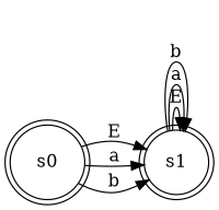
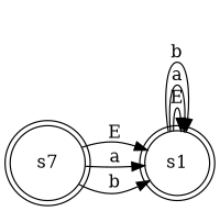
  digraph {
    rankdir=LR
    node [shape=doublecircle]
-   s0
+   s0 [label=s7]
    s1
    s0 -> s1 [label=E]
    s0 -> s1 [label=a]
    s0 -> s1 [label=b]
    s1 -> s1 [label=E]
    s1 -> s1 [label=a]
    s1 -> s1 [label=b]
  }
